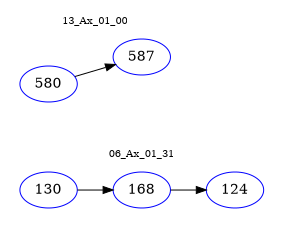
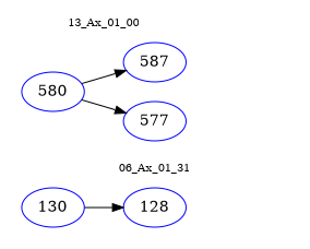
  digraph {
    rankdir=LR
    node [color=blue]
    edge [color=black]
-   n1 [label=168]
-   n2 [label=124]
+   n1 [label=128]
    n3 [label=130]
    n4 [label=580]
+   n5 [label=577]
    n6 [label=587]
    subgraph cluster_1 {
      color=white
      fontsize=10
      label="06_Ax_01_31"
      n1
-     n2
      n3
    }
    subgraph cluster_2 {
      color=white
      fontsize=10
      label="13_Ax_01_00"
      n4
+     n5
      n6
    }
-   n1 -> n2
    n3 -> n1
+   n4 -> n5
    n4 -> n6
  }
